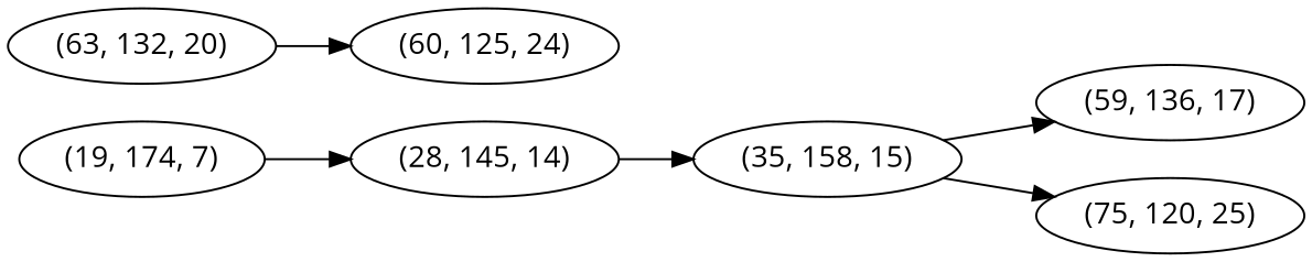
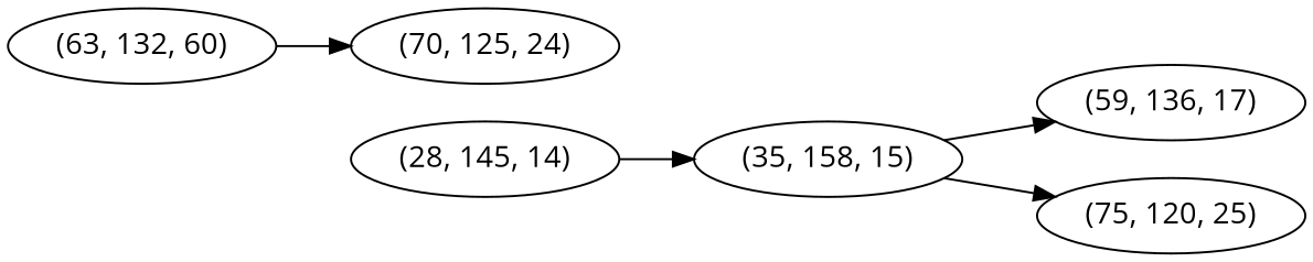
  digraph {
    fontname="Open Sans"
    rankdir=LR
    node [fontname="Open Sans"]
    edge [fontname="Open Sans"]
    n1 [label="(28, 145, 14)"]
-   "(19, 174, 7)"
    "(35, 158, 15)"
    "(59, 136, 17)"
    "(75, 120, 25)"
-   "(63, 132, 20)"
-   "(70, 125, 24)" [label="(60, 125, 24)"]
+   "(63, 132, 20)" [label="(63, 132, 60)"]
+   "(70, 125, 24)"
    n1 -> "(35, 158, 15)"
-   "(19, 174, 7)" -> n1
    "(35, 158, 15)" -> "(59, 136, 17)"
    "(35, 158, 15)" -> "(75, 120, 25)"
    "(63, 132, 20)" -> "(70, 125, 24)"
  }
